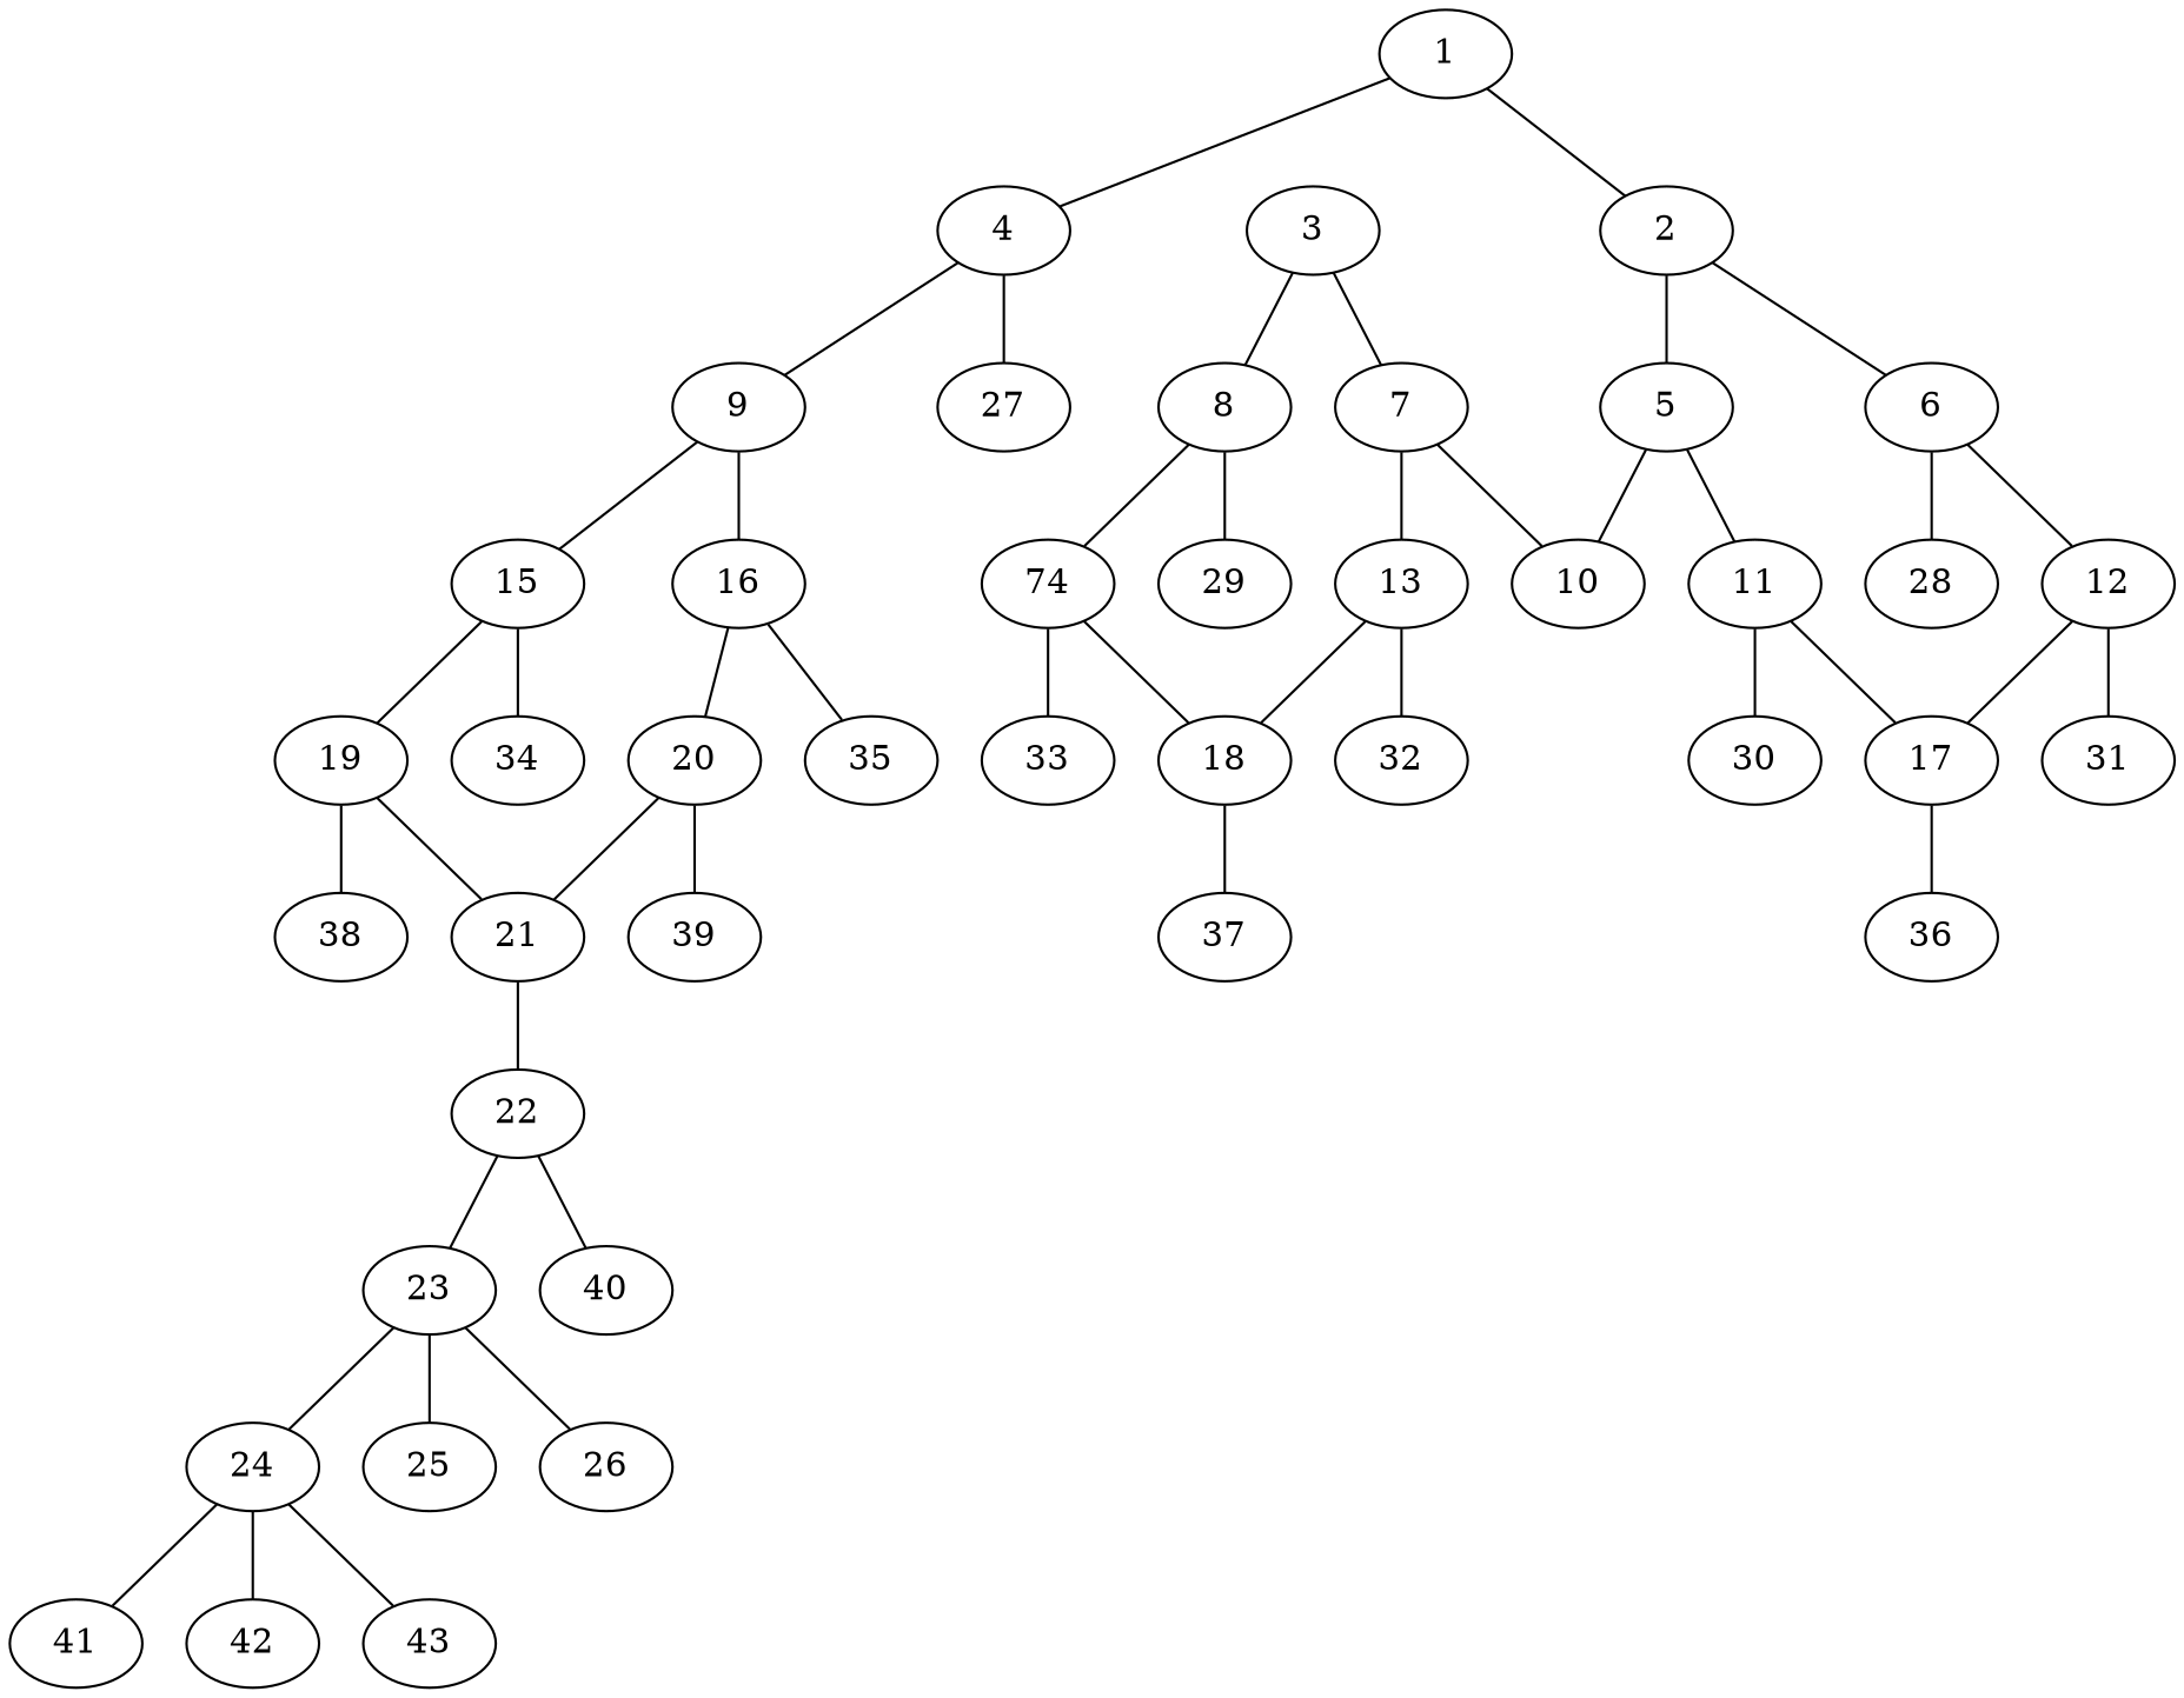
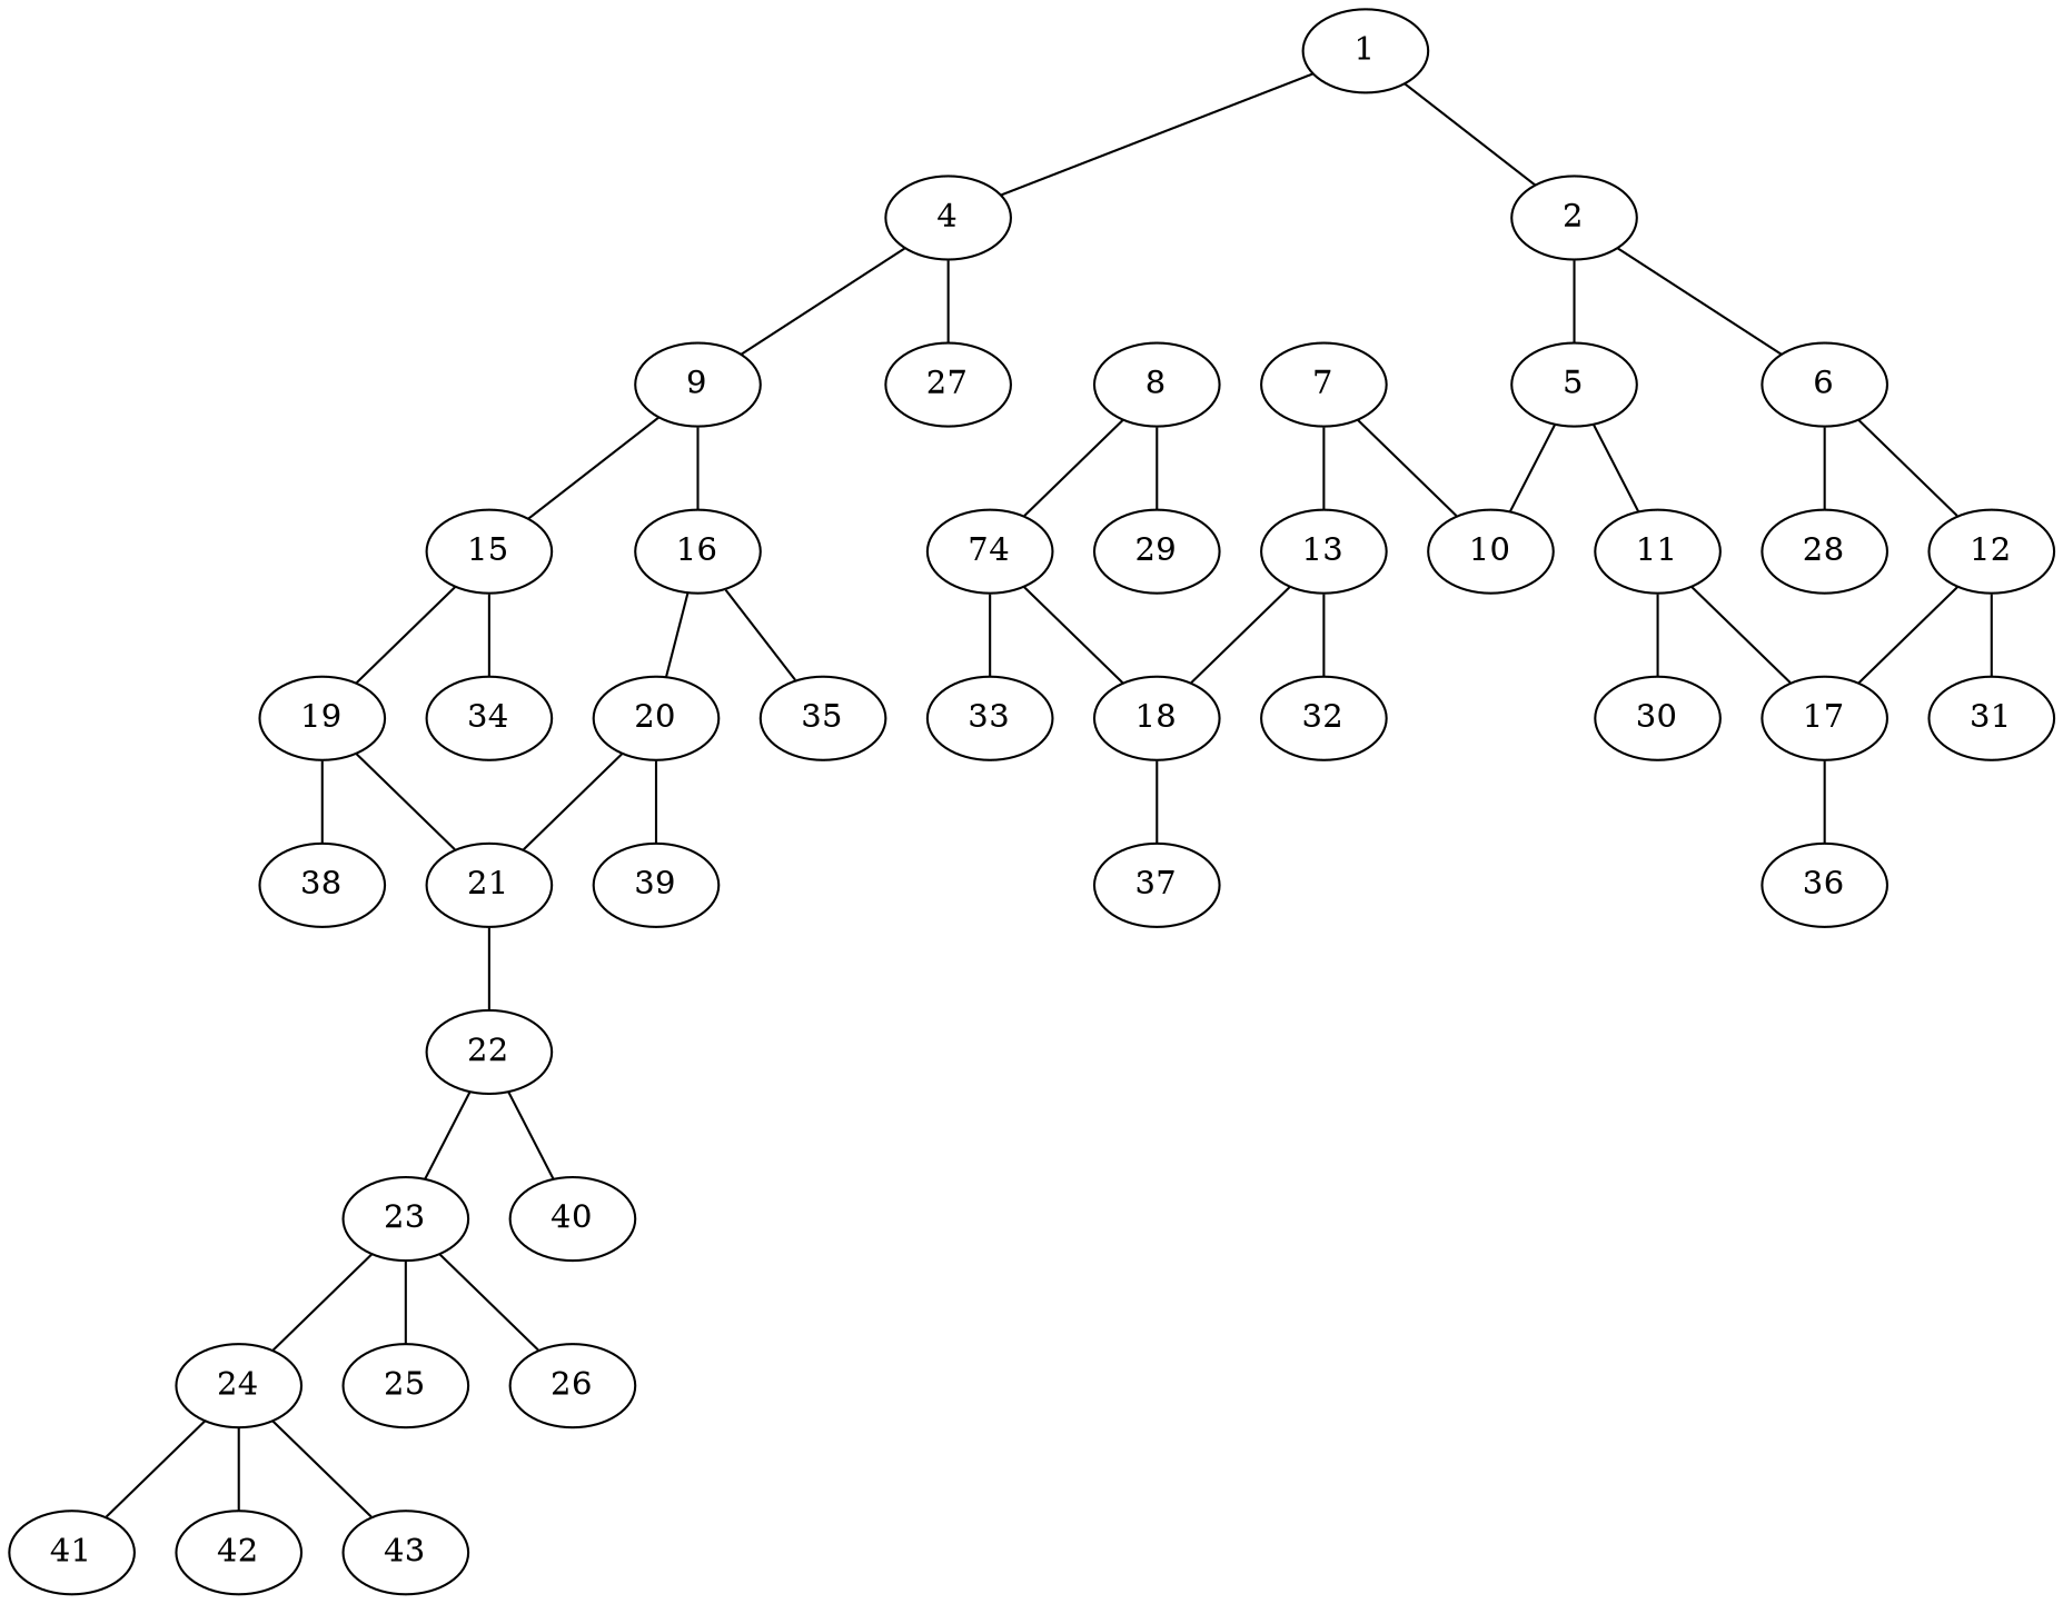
  graph {
    node [chem=C]
    edge [valence=1]
    1
    2
    4 [chem=N]
    5
    6
-   3
    7
    8
    9
    27 [chem=H]
    10 [chem=N]
    11
    12
    28 [chem=H]
    13
    n16 [label=74]
    29 [chem=H]
    15
    16
    17
    30 [chem=H]
    31 [chem=H]
    18
    32 [chem=H]
    33 [chem=H]
    19
    34 [chem=H]
    20
    35 [chem=H]
    36 [chem=H]
    37 [chem=H]
    21
    38 [chem=H]
    39 [chem=H]
    22 [chem=N]
    23 [chem=S]
    40 [chem=H]
    24
    25 [chem=O]
    26 [chem=O]
    41 [chem=H]
    42 [chem=H]
    43 [chem=H]
    1 -- 2
    1 -- 4
    2 -- 5 [valence=2]
    2 -- 6
    4 -- 9
    4 -- 27
    5 -- 10
    5 -- 11
    6 -- 12 [valence=2]
    6 -- 28
-   3 -- 7
-   3 -- 8
    7 -- 10 [valence=2]
    7 -- 13
    8 -- n16 [valence=2]
    8 -- 29
    9 -- 15
    9 -- 16 [valence=2]
    11 -- 17 [valence=2]
    11 -- 30
    12 -- 17
    12 -- 31
    13 -- 18 [valence=2]
    13 -- 32
    n16 -- 18
    n16 -- 33
    15 -- 19 [valence=2]
    15 -- 34
    16 -- 20
    16 -- 35
    17 -- 36
    18 -- 37
    19 -- 21
    19 -- 38
    20 -- 21 [valence=2]
    20 -- 39
    21 -- 22
    22 -- 23
    22 -- 40
    23 -- 24
    23 -- 25 [valence=2]
    23 -- 26 [valence=2]
    24 -- 41
    24 -- 42
    24 -- 43
  }
